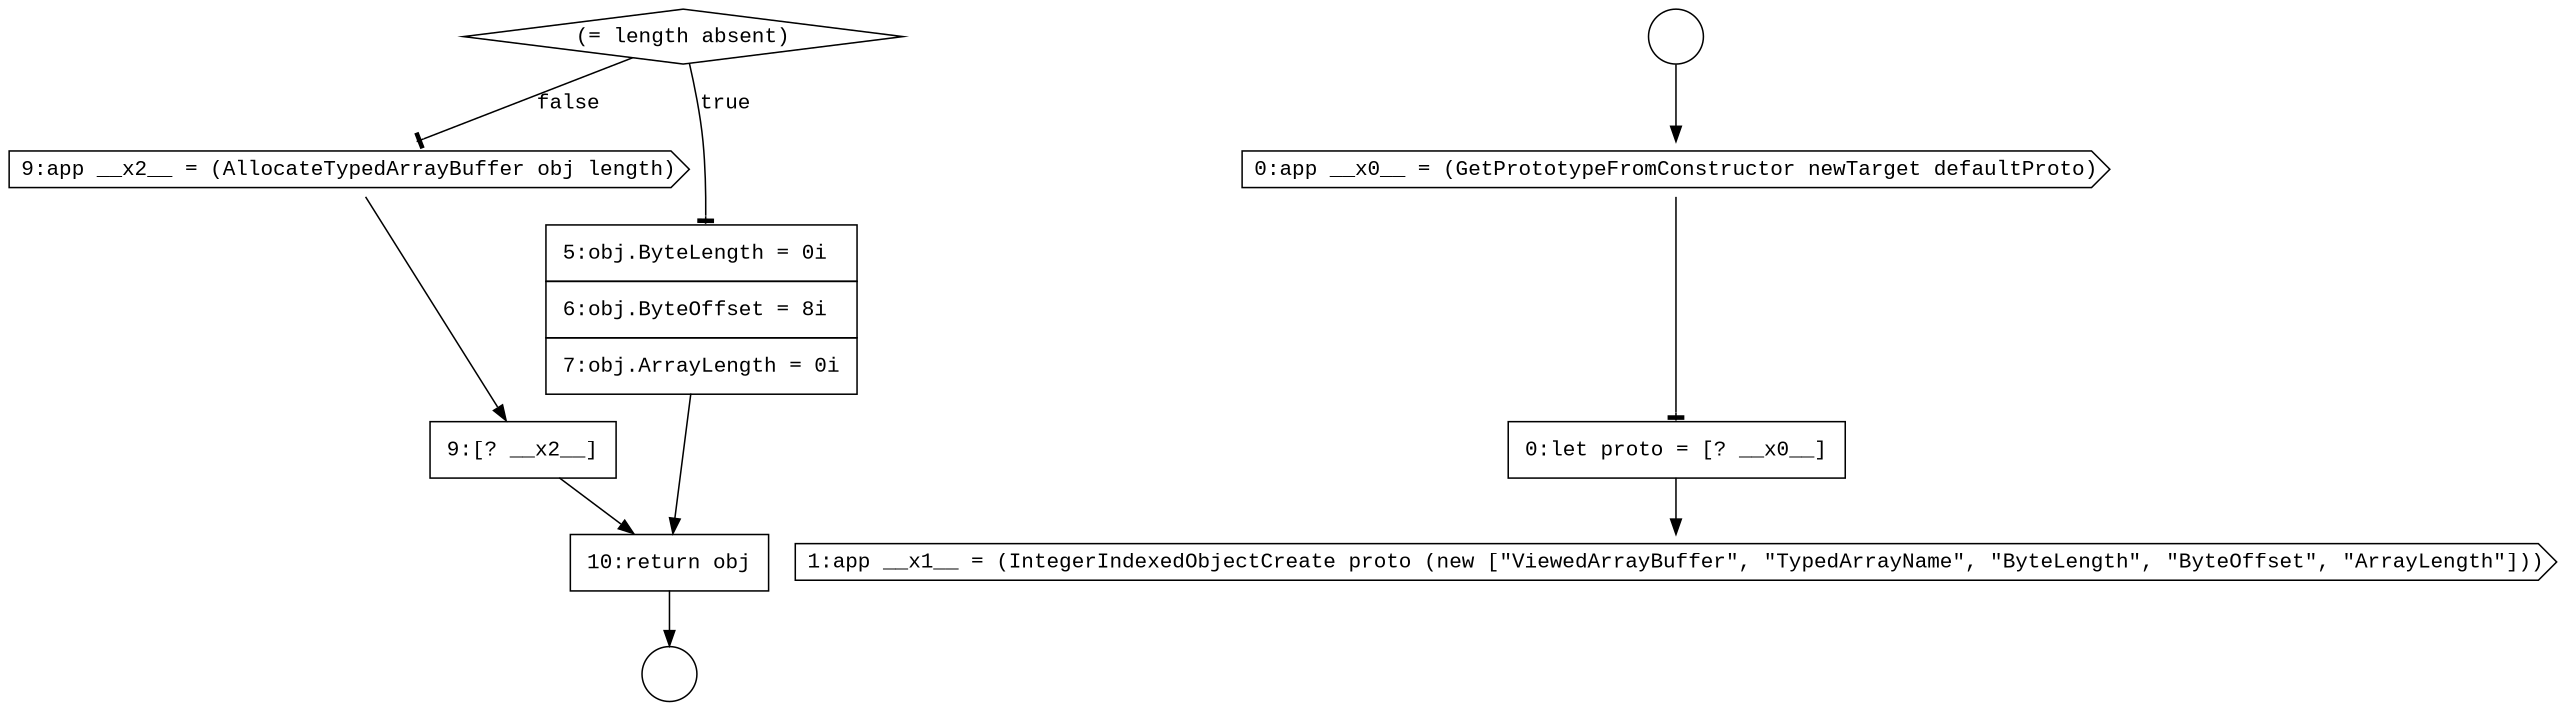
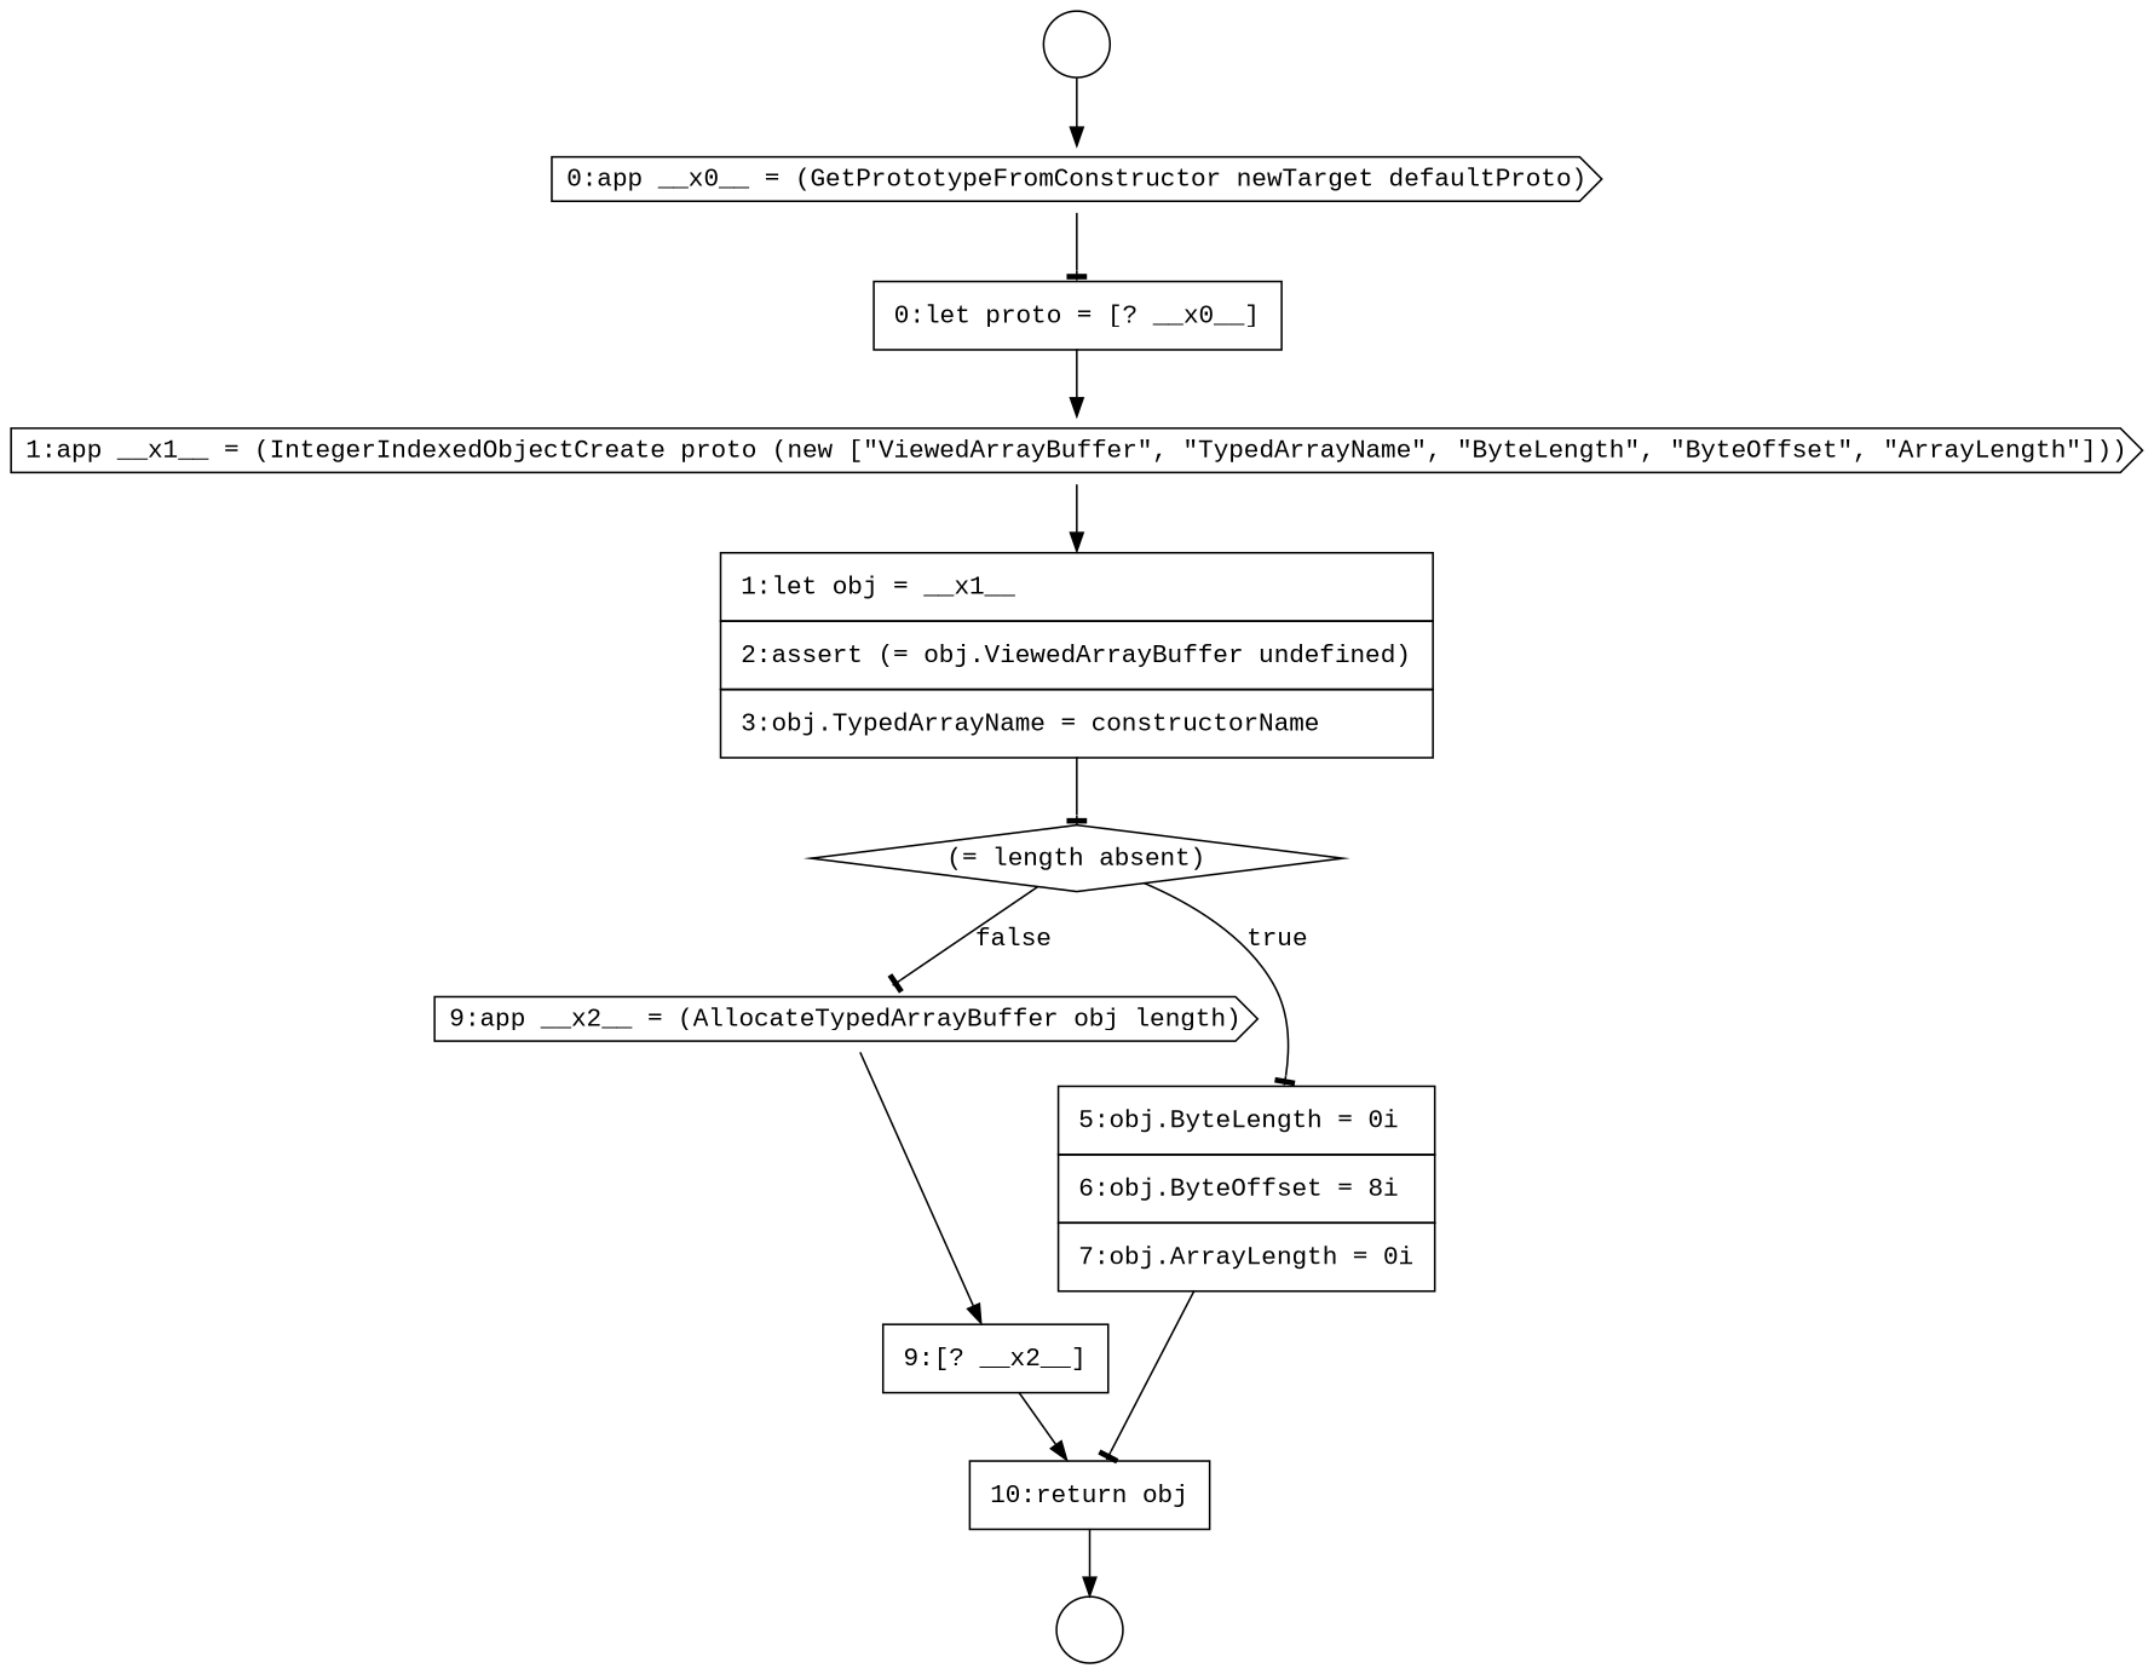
  digraph {
    fontname="Liberation Mono"
    node [color=black fillcolor=white fontname="Liberation Mono" shape=none style=filled]
    edge [arrowhead=normal color=black fontname="Liberation Mono"]
    n1 [label=<<font color="black">9:app __x2__ = (AllocateTypedArrayBuffer obj length)</font>> shape=cds]
    n2 [label=<<font color="black">     <table border="0" cellborder="1" cellspacing="0" cellpadding="10">       <tr><td align="left">9:[? __x2__]</td></tr>     </table>   </font>> margin=0]
    n3 [label=<<font color="black">     <table border="0" cellborder="1" cellspacing="0" cellpadding="10">       <tr><td align="left">10:return obj</td></tr>     </table>   </font>> margin=0]
    n4 [label=<<font color="black">(= length absent)</font>> shape=diamond]
    n5 [label=<<font color="black">     <table border="0" cellborder="1" cellspacing="0" cellpadding="10">       <tr><td align="left">5:obj.ByteLength = 0i</td></tr>       <tr><td align="left">6:obj.ByteOffset = 8i</td></tr>       <tr><td align="left">7:obj.ArrayLength = 0i</td></tr>     </table>   </font>> margin=0]
    n6 [label=" " shape=circle]
    n7 [label=<<font color="black">0:app __x0__ = (GetPrototypeFromConstructor newTarget defaultProto)</font>> shape=cds]
    n8 [label=<<font color="black">     <table border="0" cellborder="1" cellspacing="0" cellpadding="10">       <tr><td align="left">0:let proto = [? __x0__]</td></tr>     </table>   </font>> margin=0]
    n9 [label=" " shape=circle]
    n10 [label=<<font color="black">1:app __x1__ = (IntegerIndexedObjectCreate proto (new [&quot;ViewedArrayBuffer&quot;, &quot;TypedArrayName&quot;, &quot;ByteLength&quot;, &quot;ByteOffset&quot;, &quot;ArrayLength&quot;]))</font>> shape=cds]
+   n11 [label=<<font color="black">     <table border="0" cellborder="1" cellspacing="0" cellpadding="10">       <tr><td align="left">1:let obj = __x1__</td></tr>       <tr><td align="left">2:assert (= obj.ViewedArrayBuffer undefined)</td></tr>       <tr><td align="left">3:obj.TypedArrayName = constructorName</td></tr>     </table>   </font>> margin=0]
    n1 -> n2
    n2 -> n3
    n3 -> n9
    n4 -> n1 [arrowhead=tee label=<<font color="black">false</font>>]
    n4 -> n5 [arrowhead=tee label=<<font color="black">true</font>>]
-   n5 -> n3
+   n5 -> n3 [arrowhead=tee]
    n6 -> n7
    n7 -> n8 [arrowhead=tee]
    n8 -> n10
+   n10 -> n11
+   n11 -> n4 [arrowhead=tee]
  }
